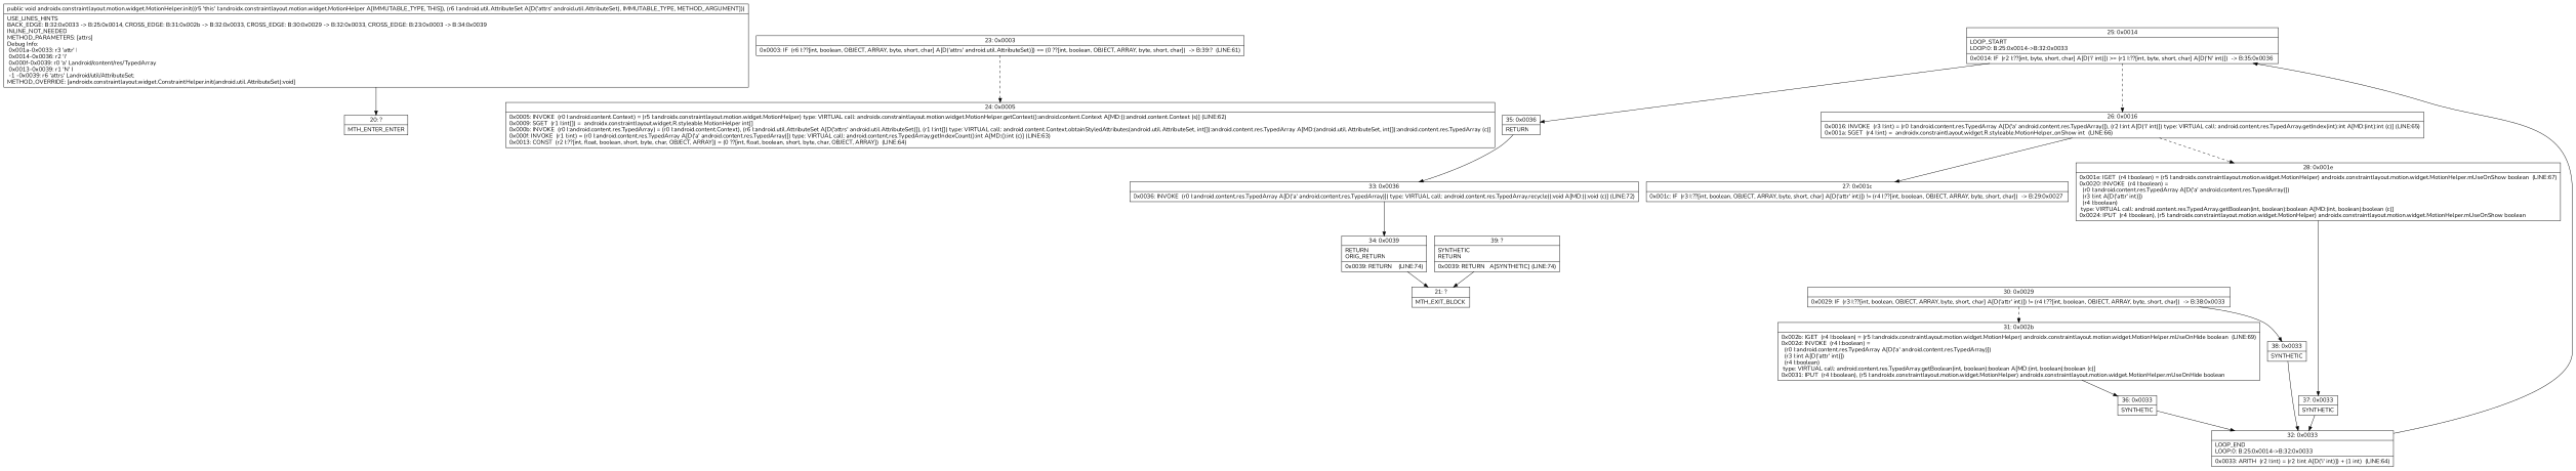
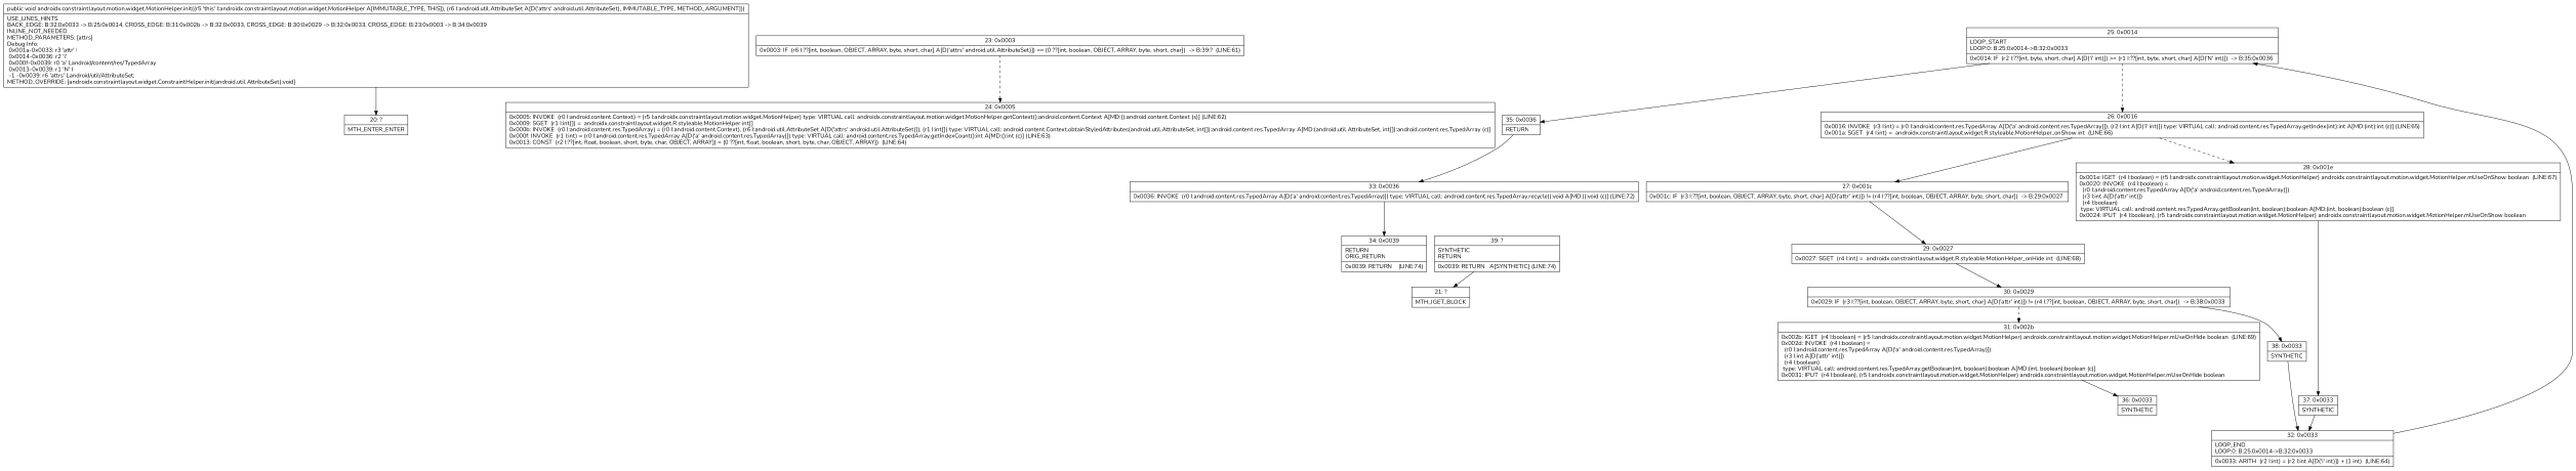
  digraph {
    fontname=Nunito
    node [fontname=Nunito shape=record]
    edge [fontname=Nunito]
    n1 [label="{20\:\ ?|MTH_ENTER_ENTER\l}"]
    n2 [label="{23\:\ 0x0003|0x0003: IF  (r6 I:??[int, boolean, OBJECT, ARRAY, byte, short, char] A[D('attrs' android.util.AttributeSet)]) == (0 ??[int, boolean, OBJECT, ARRAY, byte, short, char])  \-\> B:39:?  (LINE:61)\l}"]
    n3 [label="{24\:\ 0x0005|0x0005: INVOKE  (r0 I:android.content.Context) = (r5 I:androidx.constraintlayout.motion.widget.MotionHelper) type: VIRTUAL call: androidx.constraintlayout.motion.widget.MotionHelper.getContext():android.content.Context A[MD:():android.content.Context (s)] (LINE:62)\l0x0009: SGET  (r1 I:int[]) =  androidx.constraintlayout.widget.R.styleable.MotionHelper int[] \l0x000b: INVOKE  (r0 I:android.content.res.TypedArray) = (r0 I:android.content.Context), (r6 I:android.util.AttributeSet A[D('attrs' android.util.AttributeSet)]), (r1 I:int[]) type: VIRTUAL call: android.content.Context.obtainStyledAttributes(android.util.AttributeSet, int[]):android.content.res.TypedArray A[MD:(android.util.AttributeSet, int[]):android.content.res.TypedArray (c)]\l0x000f: INVOKE  (r1 I:int) = (r0 I:android.content.res.TypedArray A[D('a' android.content.res.TypedArray)]) type: VIRTUAL call: android.content.res.TypedArray.getIndexCount():int A[MD:():int (c)] (LINE:63)\l0x0013: CONST  (r2 I:??[int, float, boolean, short, byte, char, OBJECT, ARRAY]) = (0 ??[int, float, boolean, short, byte, char, OBJECT, ARRAY])  (LINE:64)\l}"]
    n4 [label="{39\:\ ?|SYNTHETIC\lRETURN\l|0x0039: RETURN   A[SYNTHETIC] (LINE:74)\l}"]
-   n5 [label="{21\:\ ?|MTH_EXIT_BLOCK\l}"]
+   n5 [label="{21\:\ ?|MTH_IGET_BLOCK\l}"]
    n6 [label="{25\:\ 0x0014|LOOP_START\lLOOP:0: B:25:0x0014\-\>B:32:0x0033\l|0x0014: IF  (r2 I:??[int, byte, short, char] A[D('i' int)]) \>= (r1 I:??[int, byte, short, char] A[D('N' int)])  \-\> B:35:0x0036 \l}"]
    n7 [label="{26\:\ 0x0016|0x0016: INVOKE  (r3 I:int) = (r0 I:android.content.res.TypedArray A[D('a' android.content.res.TypedArray)]), (r2 I:int A[D('i' int)]) type: VIRTUAL call: android.content.res.TypedArray.getIndex(int):int A[MD:(int):int (c)] (LINE:65)\l0x001a: SGET  (r4 I:int) =  androidx.constraintlayout.widget.R.styleable.MotionHelper_onShow int  (LINE:66)\l}"]
    n8 [label="{35\:\ 0x0036|RETURN\l}"]
    n9 [label="{27\:\ 0x001c|0x001c: IF  (r3 I:??[int, boolean, OBJECT, ARRAY, byte, short, char] A[D('attr' int)]) != (r4 I:??[int, boolean, OBJECT, ARRAY, byte, short, char])  \-\> B:29:0x0027 \l}"]
    n10 [label="{28\:\ 0x001e|0x001e: IGET  (r4 I:boolean) = (r5 I:androidx.constraintlayout.motion.widget.MotionHelper) androidx.constraintlayout.motion.widget.MotionHelper.mUseOnShow boolean  (LINE:67)\l0x0020: INVOKE  (r4 I:boolean) = \l  (r0 I:android.content.res.TypedArray A[D('a' android.content.res.TypedArray)])\l  (r3 I:int A[D('attr' int)])\l  (r4 I:boolean)\l type: VIRTUAL call: android.content.res.TypedArray.getBoolean(int, boolean):boolean A[MD:(int, boolean):boolean (c)]\l0x0024: IPUT  (r4 I:boolean), (r5 I:androidx.constraintlayout.motion.widget.MotionHelper) androidx.constraintlayout.motion.widget.MotionHelper.mUseOnShow boolean \l}"]
    n11 [label="{33\:\ 0x0036|0x0036: INVOKE  (r0 I:android.content.res.TypedArray A[D('a' android.content.res.TypedArray)]) type: VIRTUAL call: android.content.res.TypedArray.recycle():void A[MD:():void (c)] (LINE:72)\l}"]
+   n12 [label="{29\:\ 0x0027|0x0027: SGET  (r4 I:int) =  androidx.constraintlayout.widget.R.styleable.MotionHelper_onHide int  (LINE:68)\l}"]
    n13 [label="{37\:\ 0x0033|SYNTHETIC\l}"]
    n14 [label="{30\:\ 0x0029|0x0029: IF  (r3 I:??[int, boolean, OBJECT, ARRAY, byte, short, char] A[D('attr' int)]) != (r4 I:??[int, boolean, OBJECT, ARRAY, byte, short, char])  \-\> B:38:0x0033 \l}"]
    n15 [label="{32\:\ 0x0033|LOOP_END\lLOOP:0: B:25:0x0014\-\>B:32:0x0033\l|0x0033: ARITH  (r2 I:int) = (r2 I:int A[D('i' int)]) + (1 int)  (LINE:64)\l}"]
    n16 [label="{31\:\ 0x002b|0x002b: IGET  (r4 I:boolean) = (r5 I:androidx.constraintlayout.motion.widget.MotionHelper) androidx.constraintlayout.motion.widget.MotionHelper.mUseOnHide boolean  (LINE:69)\l0x002d: INVOKE  (r4 I:boolean) = \l  (r0 I:android.content.res.TypedArray A[D('a' android.content.res.TypedArray)])\l  (r3 I:int A[D('attr' int)])\l  (r4 I:boolean)\l type: VIRTUAL call: android.content.res.TypedArray.getBoolean(int, boolean):boolean A[MD:(int, boolean):boolean (c)]\l0x0031: IPUT  (r4 I:boolean), (r5 I:androidx.constraintlayout.motion.widget.MotionHelper) androidx.constraintlayout.motion.widget.MotionHelper.mUseOnHide boolean \l}"]
    n17 [label="{38\:\ 0x0033|SYNTHETIC\l}"]
    n18 [label="{36\:\ 0x0033|SYNTHETIC\l}"]
    n19 [label="{34\:\ 0x0039|RETURN\lORIG_RETURN\l|0x0039: RETURN    (LINE:74)\l}"]
    n20 [label="{public void androidx.constraintlayout.motion.widget.MotionHelper.init((r5 'this' I:androidx.constraintlayout.motion.widget.MotionHelper A[IMMUTABLE_TYPE, THIS]), (r6 I:android.util.AttributeSet A[D('attrs' android.util.AttributeSet), IMMUTABLE_TYPE, METHOD_ARGUMENT]))  | USE_LINES_HINTS\lBACK_EDGE: B:32:0x0033 \-\> B:25:0x0014, CROSS_EDGE: B:31:0x002b \-\> B:32:0x0033, CROSS_EDGE: B:30:0x0029 \-\> B:32:0x0033, CROSS_EDGE: B:23:0x0003 \-\> B:34:0x0039\lINLINE_NOT_NEEDED\lMETHOD_PARAMETERS: [attrs]\lDebug Info:\l  0x001a\-0x0033: r3 'attr' I\l  0x0014\-0x0036: r2 'i' I\l  0x000f\-0x0039: r0 'a' Landroid\/content\/res\/TypedArray;\l  0x0013\-0x0039: r1 'N' I\l  \-1 \-0x0039: r6 'attrs' Landroid\/util\/AttributeSet;\lMETHOD_OVERRIDE: [androidx.constraintlayout.widget.ConstraintHelper.init(android.util.AttributeSet):void]\l}"]
    n2 -> n3 [style=dashed]
    n4 -> n5
    n6 -> n7 [style=dashed]
    n6 -> n8
    n7 -> n9
    n7 -> n10 [style=dashed]
    n8 -> n11
+   n9 -> n12
    n10 -> n13
    n11 -> n19
+   n12 -> n14
    n13 -> n15
    n14 -> n16 [style=dashed]
    n14 -> n17
    n15 -> n6
    n16 -> n18
    n17 -> n15
-   n18 -> n15
-   n19 -> n5
    n20 -> n1
  }
